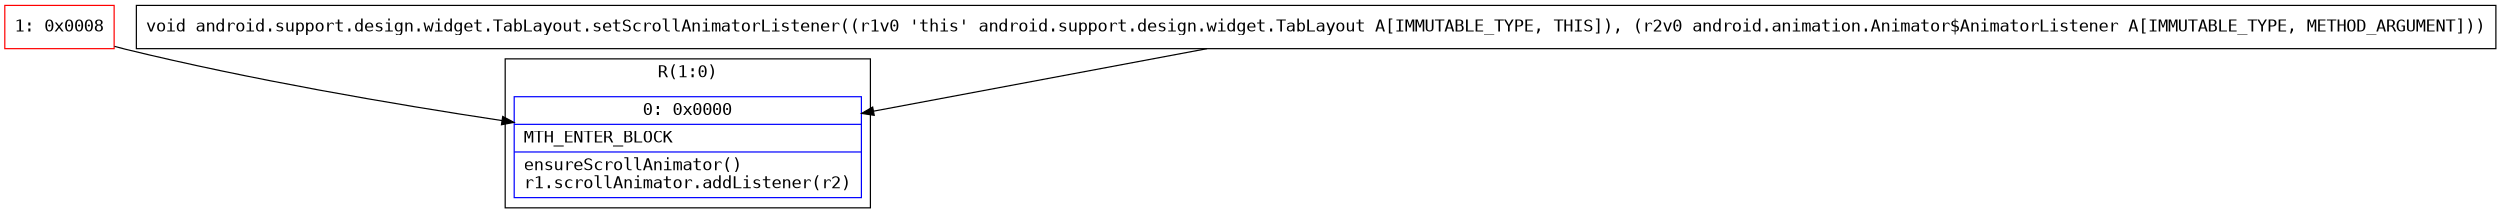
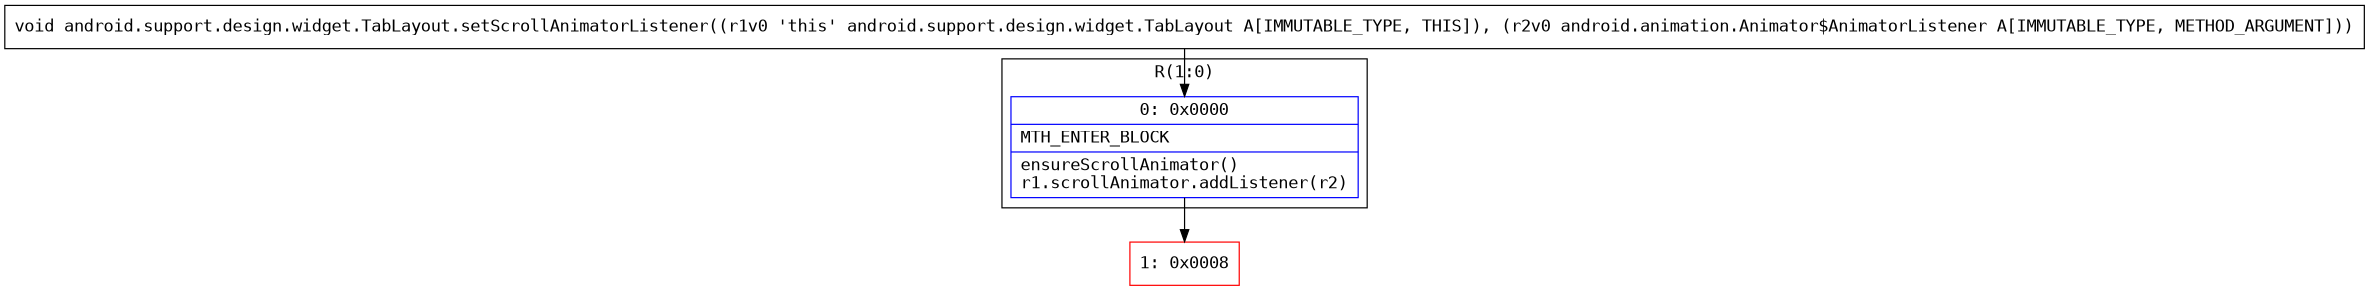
  digraph {
    fontname="DejaVu Sans Mono"
    node [shape=record fontname="DejaVu Sans Mono"]
    edge [fontname="DejaVu Sans Mono"]
    n1 [color=blue label="{0\:\ 0x0000|MTH_ENTER_BLOCK\l|ensureScrollAnimator()\lr1.scrollAnimator.addListener(r2)\l}"]
    n2 [color=red label="{1\:\ 0x0008}"]
    n3 [label="{void android.support.design.widget.TabLayout.setScrollAnimatorListener((r1v0 'this' android.support.design.widget.TabLayout A[IMMUTABLE_TYPE, THIS]), (r2v0 android.animation.Animator$AnimatorListener A[IMMUTABLE_TYPE, METHOD_ARGUMENT])) }"]
    subgraph cluster_1 {
      label="R(1:0)"
      n1
    }
-   n2 -> n1
+   n1 -> n2
    n3 -> n1
  }
